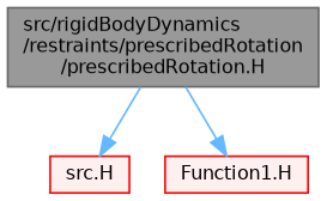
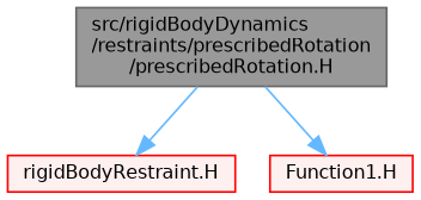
  digraph {
    node [color=red fillcolor="#FFF0F0" fontname=Helvetica fontsize=10 shape=box style=filled]
    edge [color=steelblue1 fontname=Helvetica fontsize=10 labelfontname=Helvetica labelfontsize=10 style=solid]
    n1 [color=gray40 fillcolor=grey60 fontcolor=black height=0.2 label="src/rigidBodyDynamics\l/restraints/prescribedRotation\l/prescribedRotation.H" width=0.4]
-   n2 [height=0.2 label="src.H" width=0.4]
+   n2 [height=0.2 label="rigidBodyRestraint.H" width=0.4]
    n3 [height=0.2 label="Function1.H" width=0.4]
    n1 -> n2
    n1 -> n3
  }
